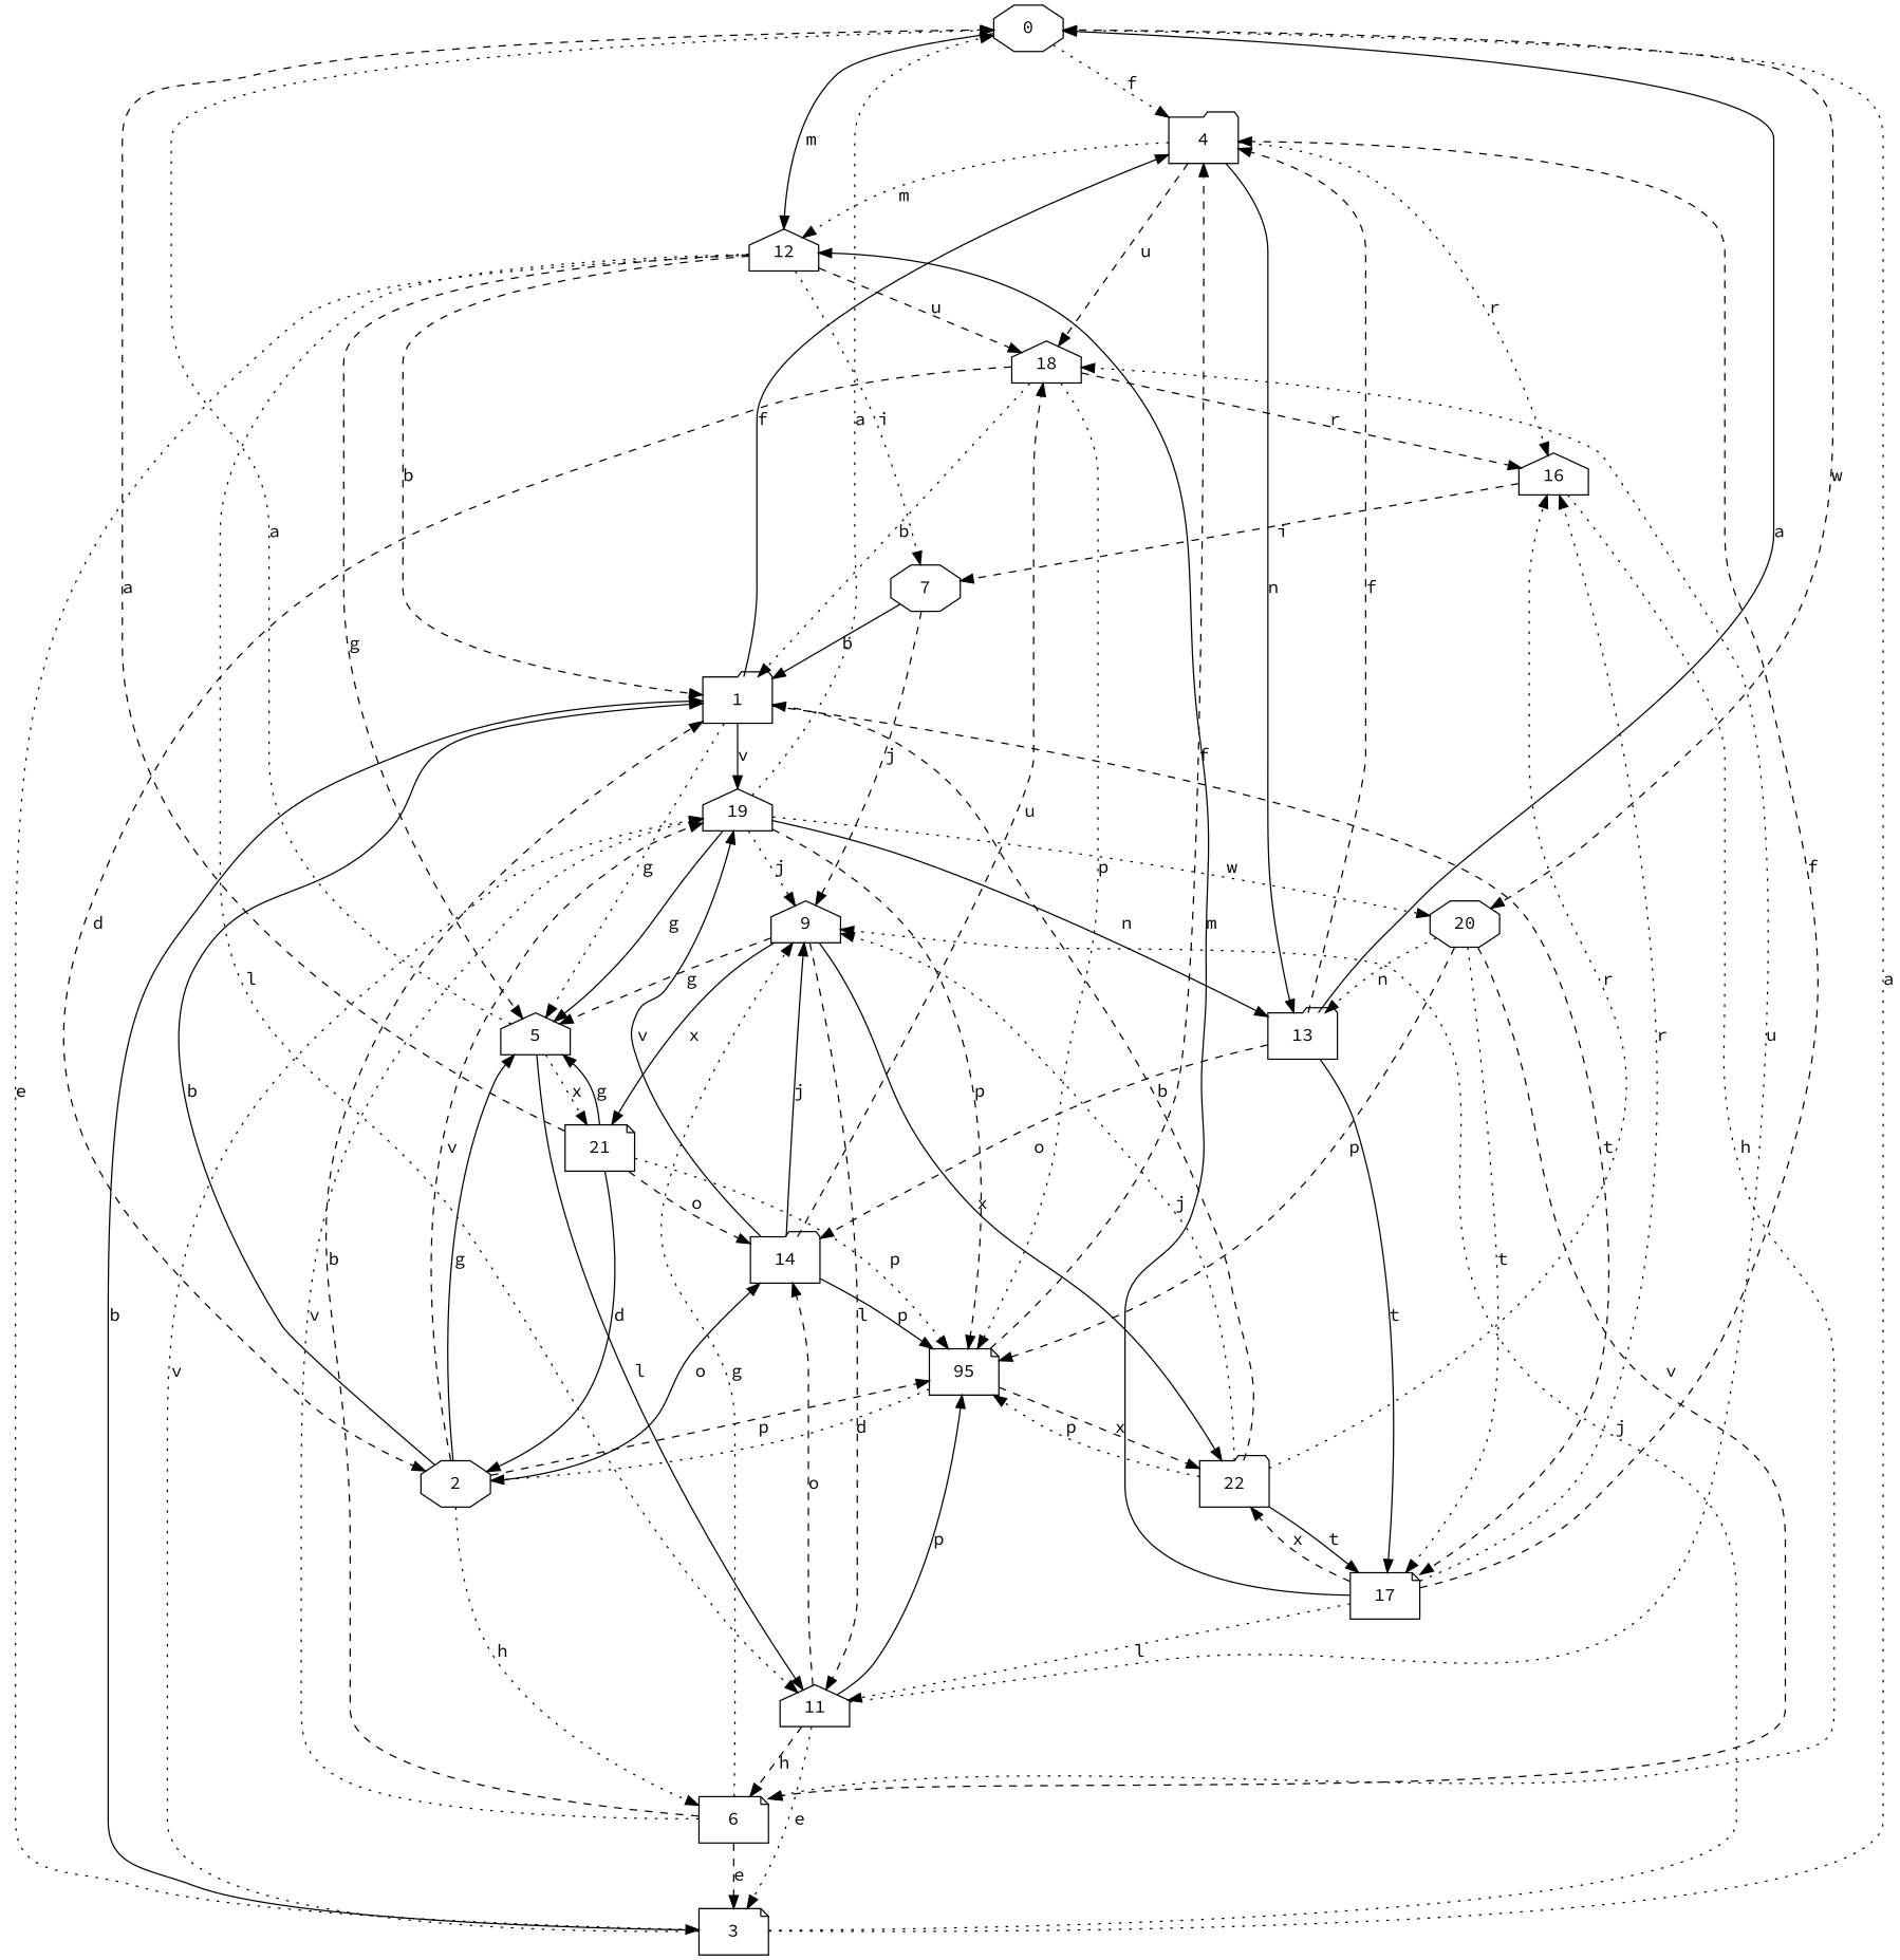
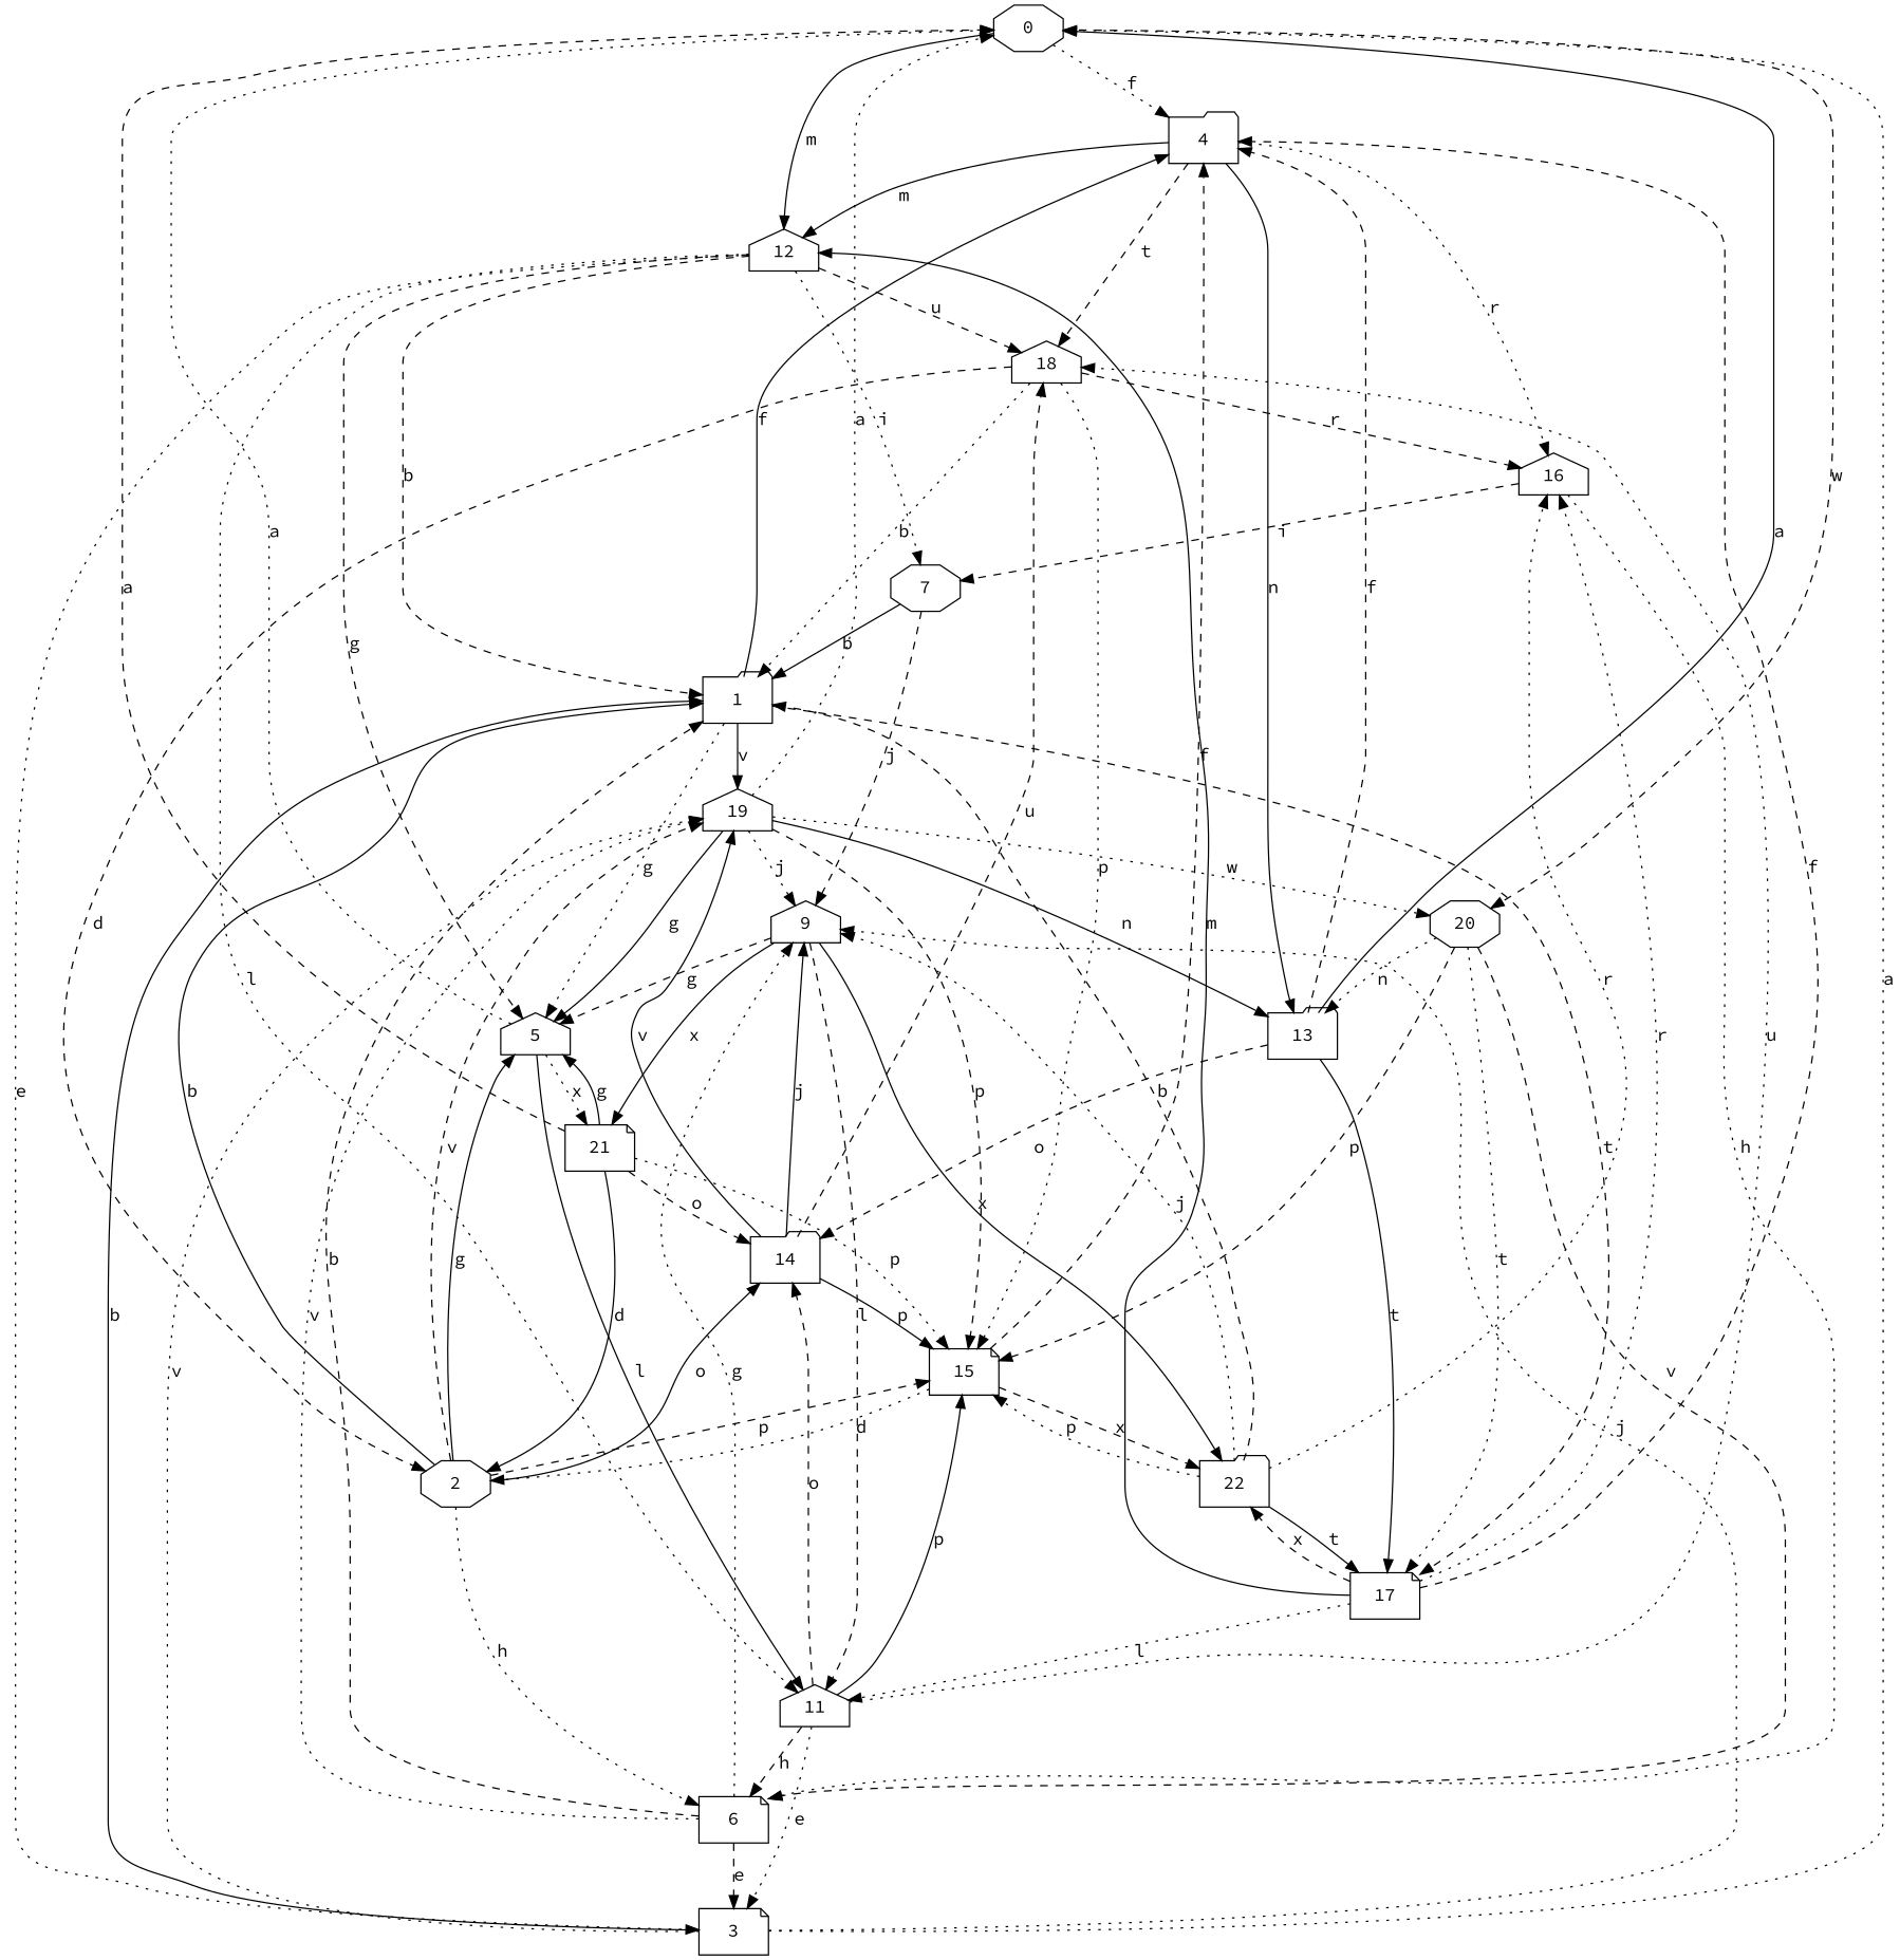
  strict digraph {
    fontname="Source Code Pro"
    node [fontname="Source Code Pro" shape=house]
    edge [fontname="Source Code Pro" style=dotted]
    0 [shape=octagon]
    4 [shape=folder]
    12
    20 [shape=octagon]
    13 [shape=folder]
    16
    18
    1 [shape=folder]
    5
    3 [shape=note]
    11
    7 [shape=octagon]
    17 [shape=note]
    6 [shape=note]
-   15 [shape=note label=95]
+   15 [shape=note]
    19
    21 [shape=note]
    22 [shape=folder]
    9
    2 [shape=octagon]
    14 [shape=folder]
    0 -> 4 [label=f]
    0 -> 12 [label=m style=solid]
    0 -> 20 [label=w style=dashed]
-   4 -> 12 [label=m]
+   4 -> 12 [label=m style=solid]
    4 -> 13 [label=n style=solid]
    4 -> 16 [label=r]
-   4 -> 18 [label=u style=dashed]
+   4 -> 18 [label=t style=dashed]
    12 -> 18 [label=u style=dashed]
    12 -> 1 [label=b style=dashed]
    12 -> 5 [label=g style=dashed]
    12 -> 3 [label=e]
    12 -> 11 [label=l]
    12 -> 7 [label=i]
    20 -> 13 [label=n]
    20 -> 17 [label=t]
    20 -> 6 [label=v style=dashed]
    20 -> 15 [label=p style=dashed]
    13 -> 0 [label=a style=solid]
    13 -> 4 [label=f style=dashed]
    13 -> 17 [label=t style=solid]
    13 -> 14 [label=o style=dashed]
    16 -> 7 [label=i style=dashed]
    16 -> 6 [label=h]
    18 -> 16 [label=r style=dashed]
    18 -> 1 [label=b]
    18 -> 15 [label=p]
    18 -> 2 [label=d style=dashed]
    1 -> 4 [label=f style=solid]
    1 -> 5 [label=g]
    1 -> 17 [label=t style=dashed]
    1 -> 19 [label=v style=solid]
    5 -> 0 [label=a]
    5 -> 11 [label=l style=solid]
    5 -> 21 [label=x]
    3 -> 0 [label=a]
    3 -> 1 [label=b style=solid]
    3 -> 19 [label=v]
    3 -> 9 [label=j]
    11 -> 18 [label=u]
    11 -> 3 [label=e]
    11 -> 6 [label=h style=dashed]
    11 -> 15 [label=p style=solid]
    11 -> 14 [label=o style=dashed]
    7 -> 1 [label=b style=solid]
    7 -> 9 [label=j style=dashed]
    17 -> 4 [label=f style=dashed]
    17 -> 12 [label=m style=solid]
    17 -> 16 [label=r]
    17 -> 11 [label=l]
    17 -> 22 [label=x style=dashed]
    6 -> 1 [label=b style=dashed]
    6 -> 3 [label=e style=dashed]
    6 -> 19 [label=v]
    6 -> 9 [label=g]
    15 -> 4 [label=f style=dashed]
    15 -> 22 [label=x style=dashed]
    15 -> 2 [label=d]
    19 -> 0 [label=a]
    19 -> 20 [label=w]
    19 -> 13 [label=n style=solid]
    19 -> 5 [label=g style=solid]
    19 -> 15 [label=p style=dashed]
    19 -> 9 [label=j]
    21 -> 0 [label=a style=dashed]
    21 -> 5 [label=g style=solid]
    21 -> 15 [label=p]
    21 -> 2 [label=d style=solid]
    21 -> 14 [label=o style=dashed]
    22 -> 16 [label=r]
    22 -> 1 [label=b style=dashed]
    22 -> 17 [label=t style=solid]
    22 -> 15 [label=p]
    22 -> 9 [label=j]
    9 -> 5 [label=g style=dashed]
    9 -> 11 [label=l style=dashed]
    9 -> 21 [label=x style=solid]
    9 -> 22 [label=x style=solid]
    2 -> 1 [label=b style=solid]
    2 -> 5 [label=g style=solid]
    2 -> 6 [label=h]
    2 -> 15 [label=p style=dashed]
    2 -> 19 [label=v style=dashed]
    2 -> 14 [label=o style=solid]
    14 -> 18 [label=u style=dashed]
    14 -> 15 [label=p style=solid]
    14 -> 19 [label=v style=solid]
    14 -> 9 [label=j style=solid]
  }
